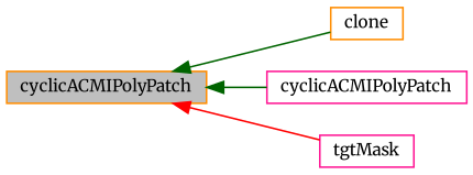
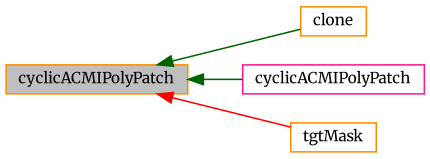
  digraph {
    rankdir=LR
    fontname=Merriweather
    node [color=darkorange fontname=Merriweather fontsize=10 shape=record]
    edge [color=darkgreen dir=back fontname=Merriweather fontsize=10 labelfontname=Helvetica labelfontsize=10 style=solid]
    n1 [fillcolor=grey75 fontcolor=black height=0.2 label=cyclicACMIPolyPatch style=filled width=0.4]
    n2 [height=0.2 label=clone width=0.4]
    n3 [color=deeppink height=0.2 label=cyclicACMIPolyPatch width=0.4]
-   n4 [color=deeppink height=0.2 label=tgtMask width=0.4]
+   n4 [height=0.2 label=tgtMask width=0.4]
    n1 -> n2
    n1 -> n3
    n1 -> n4 [color=red]
  }
